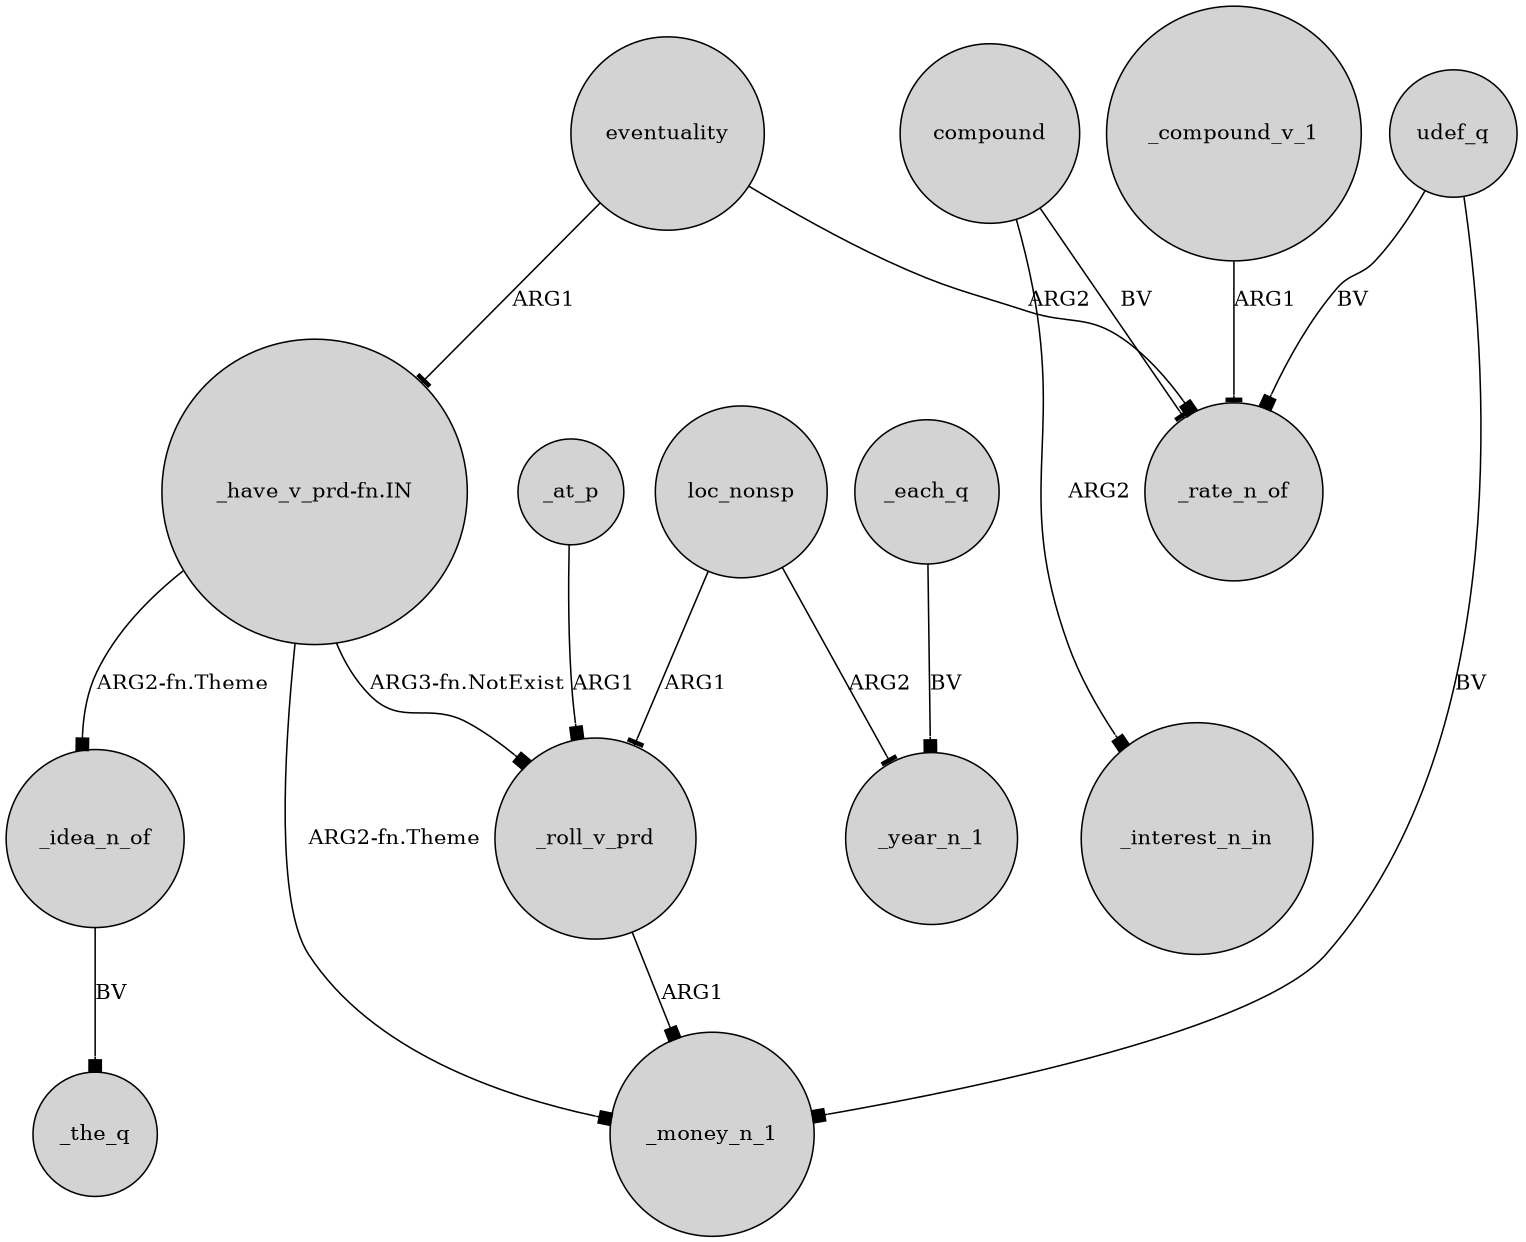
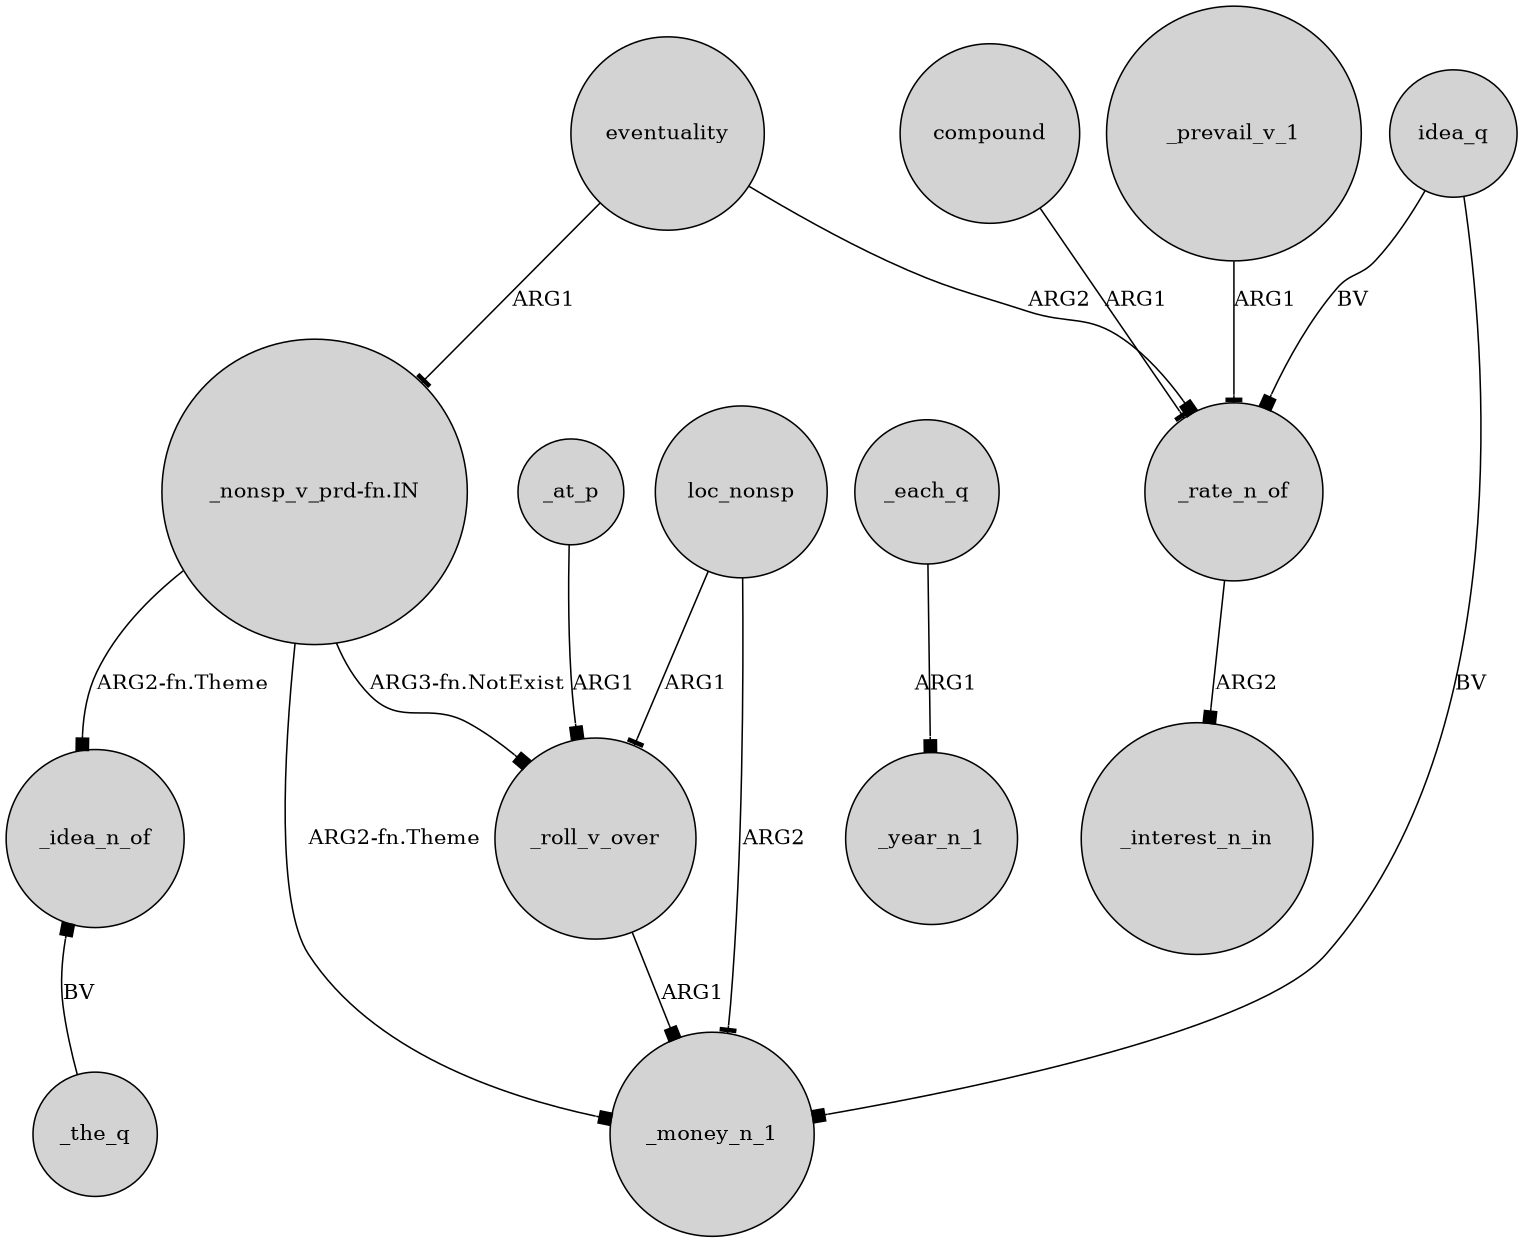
  digraph {
    node [shape=circle style=filled]
    edge [arrowhead=box]
    compound
    _rate_n_of
    _interest_n_in
-   "_have_v_prd-fn.IN"
+   "_have_v_prd-fn.IN" [label="_nonsp_v_prd-fn.IN"]
    _idea_n_of
    _money_n_1
-   _roll_v_over [label=_roll_v_prd]
+   _roll_v_over
    eventuality
-   udef_q
+   udef_q [label=idea_q]
    _each_q
    _year_n_1
    _the_q
    _at_p
    loc_nonsp
-   _prevail_v_1 [label=_compound_v_1]
-   compound -> _rate_n_of [arrowhead=tee label=BV]
-   compound -> _interest_n_in [label=ARG2]
+   _prevail_v_1
+   compound -> _rate_n_of [arrowhead=tee label=ARG1]
+   _rate_n_of -> _interest_n_in [label=ARG2]
    "_have_v_prd-fn.IN" -> _idea_n_of [label="ARG2-fn.Theme"]
    "_have_v_prd-fn.IN" -> _money_n_1 [label="ARG2-fn.Theme"]
    "_have_v_prd-fn.IN" -> _roll_v_over [label="ARG3-fn.NotExist"]
    _roll_v_over -> _money_n_1 [label=ARG1]
    eventuality -> _rate_n_of [label=ARG2]
    eventuality -> "_have_v_prd-fn.IN" [arrowhead=tee label=ARG1]
    udef_q -> _rate_n_of [label=BV]
    udef_q -> _money_n_1 [label=BV]
-   _each_q -> _year_n_1 [label=BV]
-   _idea_n_of -> _the_q [label=BV]
+   _each_q -> _year_n_1 [label=ARG1]
+   _the_q -> _idea_n_of [label=BV]
    _at_p -> _roll_v_over [label=ARG1]
    loc_nonsp -> _roll_v_over [arrowhead=tee label=ARG1]
-   loc_nonsp -> _year_n_1 [arrowhead=tee label=ARG2]
+   loc_nonsp -> _money_n_1 [arrowhead=tee label=ARG2]
    _prevail_v_1 -> _rate_n_of [arrowhead=tee label=ARG1]
  }
